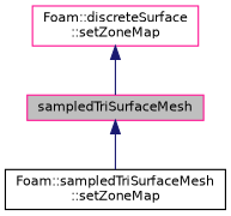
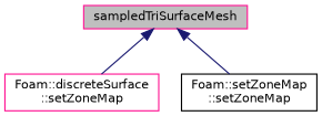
  digraph {
    rankdir=TB
    node [color=deeppink fontname=Helvetica fontsize=10 shape=record]
    edge [color=midnightblue dir=back fontname=Helvetica fontsize=10 labelfontname=Helvetica labelfontsize=10 style=solid]
    n1 [fillcolor=grey75 fontcolor=black height=0.2 label=sampledTriSurfaceMesh style=filled width=0.4]
    n2 [height=0.2 label="Foam::discreteSurface\l::setZoneMap" width=0.4]
-   n3 [color=black height=0.2 label="Foam::sampledTriSurfaceMesh\l::setZoneMap" width=0.4]
-   n2 -> n1
+   n3 [color=black height=0.2 label="Foam::setZoneMap\l::setZoneMap" width=0.4]
+   n1 -> n2
    n1 -> n3
  }
